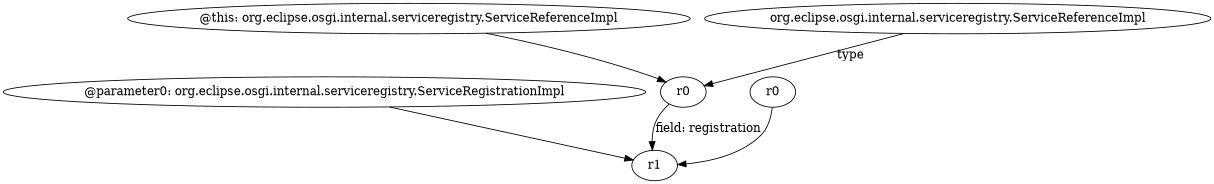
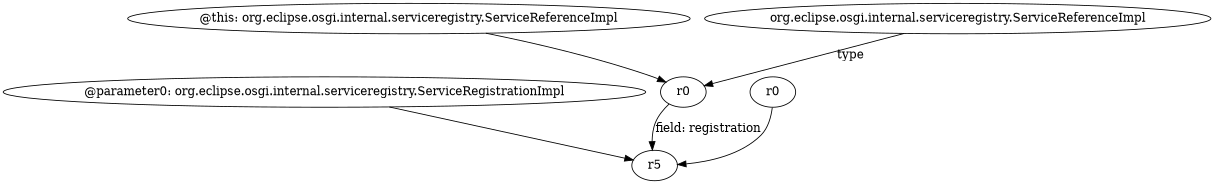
  digraph {
    n1 [label="@parameter0: org.eclipse.osgi.internal.serviceregistry.ServiceRegistrationImpl"]
-   n2 [label=r1]
+   n2 [label=r5]
    n3 [label="@this: org.eclipse.osgi.internal.serviceregistry.ServiceReferenceImpl"]
    n4 [label=r0]
    n5 [label="org.eclipse.osgi.internal.serviceregistry.ServiceReferenceImpl"]
    n6 [label=r0]
    n1 -> n2
    n3 -> n4
    n4 -> n2 [label="field: registration"]
    n5 -> n4 [label=type]
    n6 -> n2
  }
